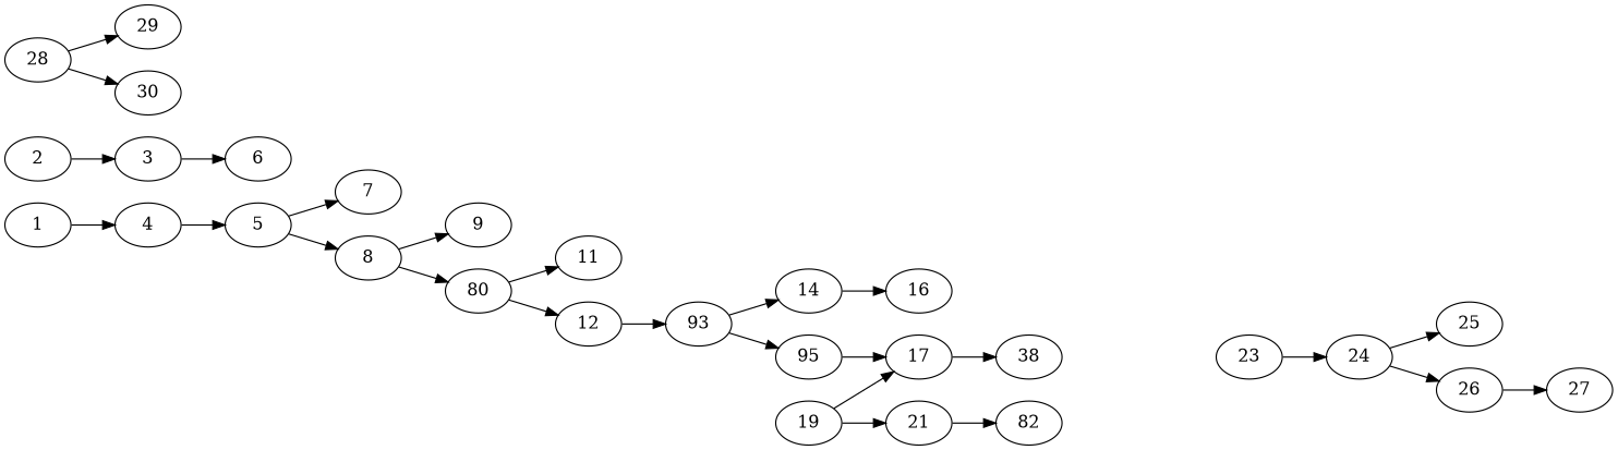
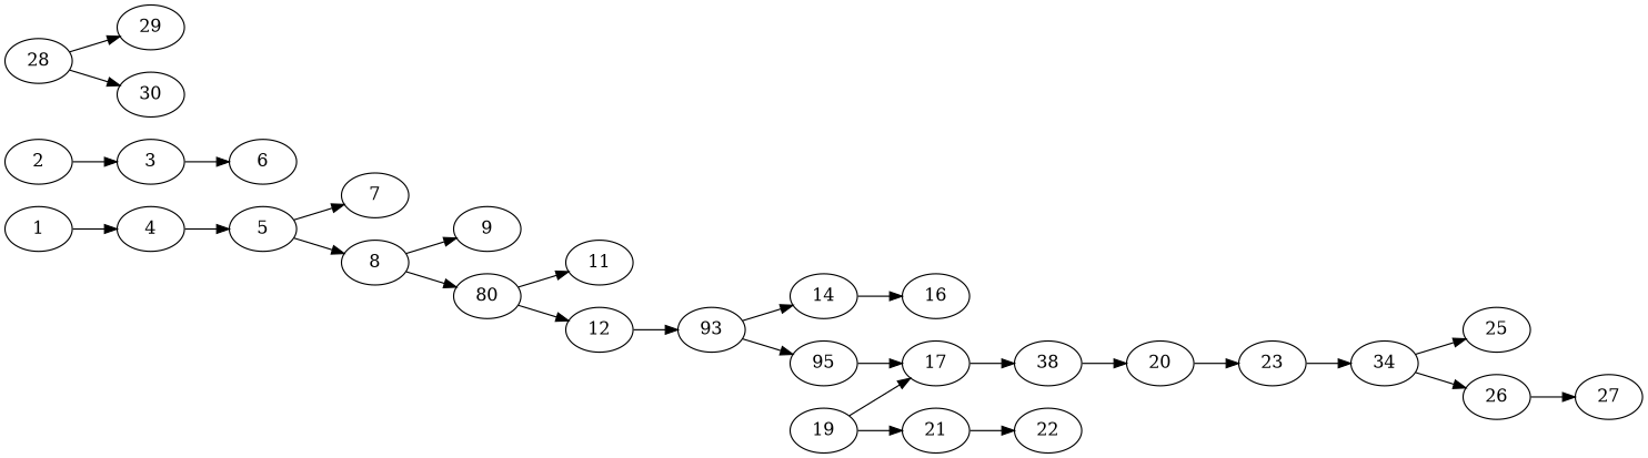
  digraph {
    rankdir=LR
    node [alpha=0.02]
    1 [expect_size=18183168]
    4 [alpha=0.05 expect_size=12242944]
    5 [alpha=0.12 expect_size=18782208]
    7 [alpha=0.07 expect_size=29606912]
    8 [expect_size=46275584]
    2 [alpha=0.06 expect_size=22838272]
    3 [alpha=0.01 expect_size=13282304]
    6 [alpha=0.11 expect_size=51808256]
    9 [alpha=0.16 expect_size=42821632]
    n10 [alpha=0.09 expect_size=10038272 label=80]
    11 [alpha=0.20 expect_size=40995840]
    12 [alpha=0.09 expect_size=45387776]
    n13 [alpha=0.16 expect_size=12262400 label=93]
    14 [alpha=0.19 expect_size=14011392]
    n15 [alpha=0.09 expect_size=24926208 label=95]
    16 [alpha=0.11 expect_size=6191104]
    17 [alpha=0.07 expect_size=31465472]
    n18 [alpha=0.19 expect_size=48405504 label=38]
+   20 [alpha=0.04 expect_size=42229760]
    19 [alpha=0.04 expect_size=52297728]
    21 [alpha=0.09 expect_size=15988736]
    23 [alpha=0.18 expect_size=36957184]
-   22 [expect_size=15100928 label=82]
-   24 [alpha=0.17 expect_size=26628096]
+   22 [expect_size=15100928]
+   24 [alpha=0.17 expect_size=26628096 label=34]
    25 [expect_size=24735744]
    26 [alpha=0.07 expect_size=45317120]
    27 [expect_size=22971392]
    28 [alpha=0.14 expect_size=40368128]
    29 [alpha=0.03 expect_size=38010880]
    30 [alpha=0.13 expect_size=46672896]
    1 -> 4
    4 -> 5
    5 -> 7
    5 -> 8
    8 -> 9
    8 -> n10
    2 -> 3
    3 -> 6
    n10 -> 11
    n10 -> 12
    12 -> n13
    n13 -> 14
    n13 -> n15
    14 -> 16
    n15 -> 17
    17 -> n18
+   n18 -> 20
+   20 -> 23
    19 -> 17
    19 -> 21
    21 -> 22
    23 -> 24
    24 -> 25
    24 -> 26
    26 -> 27
    28 -> 29
    28 -> 30
  }
